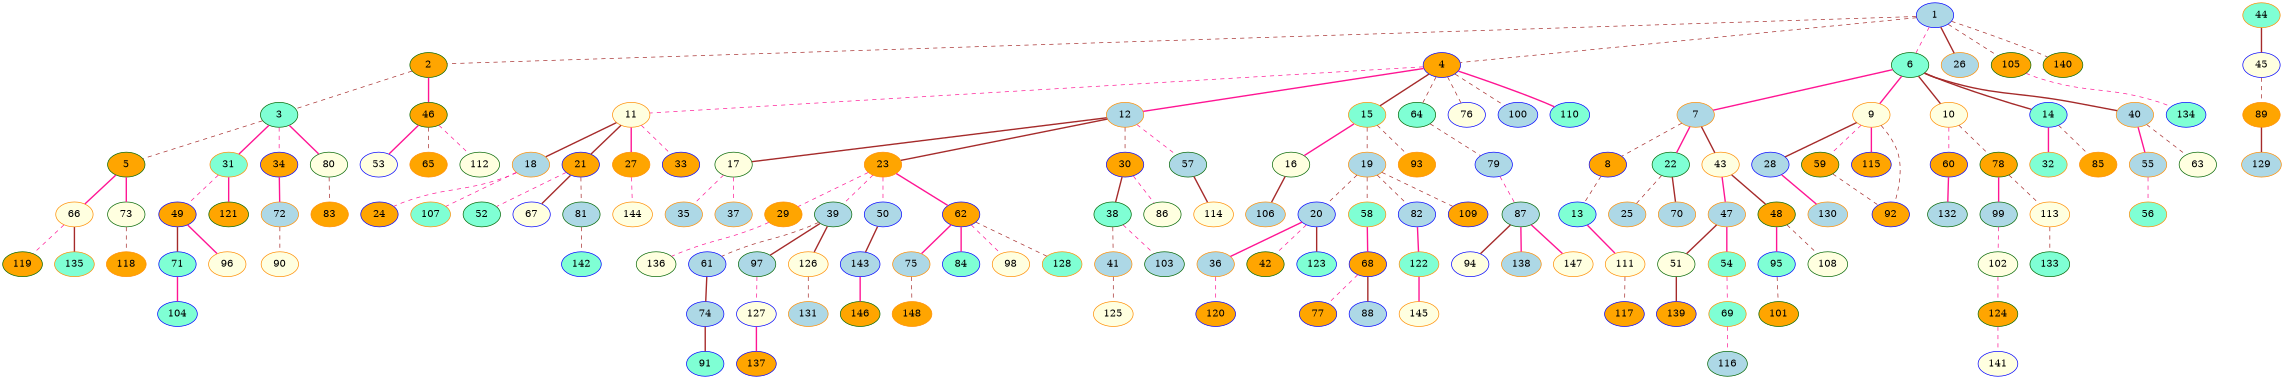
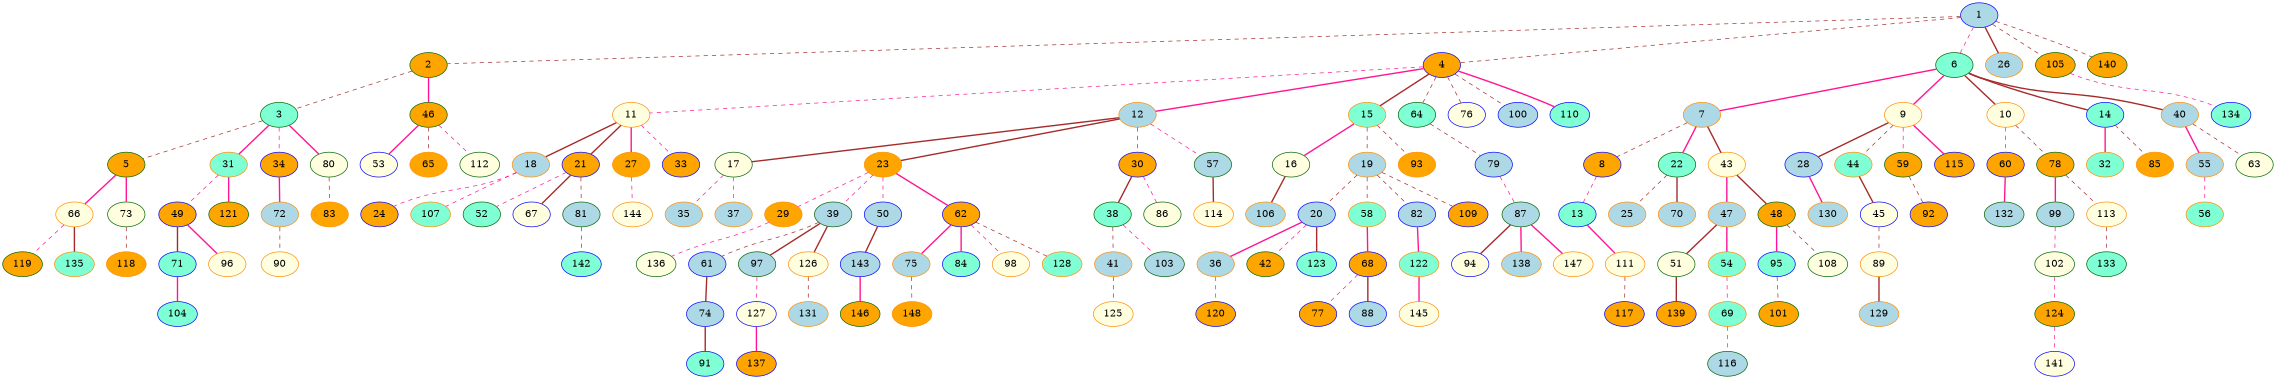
  graph {
    node [color=darkorange fillcolor=orange style=filled]
    edge [color=deeppink style=dashed]
    1 [color=blue fillcolor=lightblue]
    2 [color=darkgreen]
    4 [color=blue]
    6 [color=darkgreen fillcolor=aquamarine]
    26 [fillcolor=lightblue]
    105 [color=darkgreen]
    140 [color=darkgreen]
    3 [color=darkgreen fillcolor=aquamarine]
    46 [color=darkgreen]
    11 [fillcolor=lightyellow]
    12 [fillcolor=lightblue]
    15 [fillcolor=aquamarine]
    64 [color=darkgreen fillcolor=aquamarine]
    76 [color=blue fillcolor=lightyellow]
    100 [color=blue fillcolor=lightblue]
    110 [color=blue fillcolor=aquamarine]
    7 [fillcolor=lightblue]
    9 [fillcolor=lightyellow]
    10 [fillcolor=lightyellow]
    14 [color=blue fillcolor=aquamarine]
    40 [fillcolor=lightblue]
    134 [color=blue fillcolor=aquamarine]
    5 [color=darkgreen]
    31 [fillcolor=aquamarine]
    34 [color=blue]
    80 [color=darkgreen fillcolor=lightyellow]
    53 [color=blue fillcolor=lightyellow]
    65
    112 [color=darkgreen fillcolor=lightyellow]
    66 [fillcolor=lightyellow]
    73 [color=darkgreen fillcolor=lightyellow]
    49 [color=blue]
    121 [color=darkgreen]
    72 [fillcolor=lightblue]
    83
    18 [fillcolor=lightblue]
    21 [color=blue]
    27
    33 [color=blue]
    17 [color=darkgreen fillcolor=lightyellow]
    23
    30 [color=blue]
    57 [color=darkgreen fillcolor=lightblue]
    16 [color=darkgreen fillcolor=lightyellow]
    19 [fillcolor=lightblue]
    93
    79 [color=blue fillcolor=lightblue]
    119 [color=darkgreen]
    135 [fillcolor=aquamarine]
    118
    8 [color=blue]
    22 [color=darkgreen fillcolor=aquamarine]
    43 [fillcolor=lightyellow]
    28 [color=blue fillcolor=lightblue]
    44 [fillcolor=aquamarine]
    59 [color=darkgreen]
    115 [color=blue]
    60 [color=blue]
    78 [color=darkgreen]
    32 [fillcolor=aquamarine]
    85
    55 [fillcolor=lightblue]
    63 [color=darkgreen fillcolor=lightyellow]
    13 [color=blue fillcolor=aquamarine]
    25 [fillcolor=lightblue]
    70 [fillcolor=lightblue]
    47 [fillcolor=lightblue]
    48 [color=darkgreen]
    111 [fillcolor=lightyellow]
    130 [fillcolor=lightblue]
    45 [color=blue fillcolor=lightyellow]
    92 [color=blue]
    132 [color=darkgreen fillcolor=lightblue]
    99 [color=darkgreen fillcolor=lightblue]
    113 [fillcolor=lightyellow]
    24 [color=blue]
    107 [fillcolor=aquamarine]
    52 [color=darkgreen fillcolor=aquamarine]
    67 [color=blue fillcolor=lightyellow]
    81 [color=darkgreen fillcolor=lightblue]
    144 [fillcolor=lightyellow]
    35 [fillcolor=lightblue]
    37 [fillcolor=lightblue]
    29
    39 [color=darkgreen fillcolor=lightblue]
    50 [color=blue fillcolor=lightblue]
    62 [color=blue]
    38 [color=darkgreen fillcolor=aquamarine]
    86 [color=darkgreen fillcolor=lightyellow]
    114 [fillcolor=lightyellow]
    117 [color=blue]
    106 [fillcolor=lightblue]
    20 [color=blue fillcolor=lightblue]
    58 [fillcolor=aquamarine]
    82 [color=blue fillcolor=lightblue]
    109 [color=blue]
    36 [fillcolor=lightblue]
    42 [color=darkgreen]
    123 [color=blue fillcolor=aquamarine]
    68 [color=blue]
    122 [fillcolor=aquamarine]
    120 [color=blue]
    142 [color=blue fillcolor=aquamarine]
    136 [color=darkgreen fillcolor=lightyellow]
    61 [color=blue fillcolor=lightblue]
    97 [color=darkgreen fillcolor=lightblue]
    126 [fillcolor=lightyellow]
    143 [color=blue fillcolor=lightblue]
    75 [fillcolor=lightblue]
    84 [color=blue fillcolor=aquamarine]
    98 [fillcolor=lightyellow]
    128 [fillcolor=aquamarine]
    41 [fillcolor=lightblue]
    103 [color=darkgreen fillcolor=lightblue]
    71 [color=blue fillcolor=aquamarine]
    96 [fillcolor=lightyellow]
    90 [fillcolor=lightyellow]
    125 [fillcolor=lightyellow]
    74 [color=blue fillcolor=lightblue]
    127 [color=blue fillcolor=lightyellow]
    131 [fillcolor=lightblue]
    56 [fillcolor=aquamarine]
    51 [color=darkgreen fillcolor=lightyellow]
    54 [fillcolor=aquamarine]
    95 [color=blue fillcolor=aquamarine]
    108 [color=darkgreen fillcolor=lightyellow]
-   89
+   89 [fillcolor=lightyellow]
    129 [fillcolor=lightblue]
    139 [color=blue]
    69 [fillcolor=aquamarine]
    101 [color=darkgreen]
    104 [color=blue fillcolor=aquamarine]
    146 [color=darkgreen]
    116 [color=darkgreen fillcolor=lightblue]
    77 [color=blue]
    88 [color=blue fillcolor=lightblue]
    91 [color=blue fillcolor=aquamarine]
    148
    87 [color=darkgreen fillcolor=lightblue]
    102 [color=darkgreen fillcolor=lightyellow]
    133 [color=darkgreen fillcolor=aquamarine]
    94 [color=blue fillcolor=lightyellow]
    138 [fillcolor=lightblue]
    147 [fillcolor=lightyellow]
    145 [fillcolor=lightyellow]
    137 [color=blue]
    124 [color=darkgreen]
    141 [color=blue fillcolor=lightyellow]
    1 -- 2 [color=brown]
    1 -- 4 [color=brown]
    1 -- 6
    1 -- 26 [color=brown style=bold]
    1 -- 105 [color=brown]
    1 -- 140 [color=brown]
    2 -- 3 [color=brown]
    2 -- 46 [style=bold]
    4 -- 11
    4 -- 12 [style=bold]
    4 -- 15 [color=brown style=bold]
    4 -- 64 [color=brown]
    4 -- 76 [color=brown]
    4 -- 100 [color=brown]
    4 -- 110 [style=bold]
    6 -- 7 [style=bold]
    6 -- 9 [style=bold]
    6 -- 10 [color=brown style=bold]
    6 -- 14 [color=brown style=bold]
    6 -- 40 [color=brown style=bold]
    105 -- 134
    3 -- 5 [color=brown]
    3 -- 31 [style=bold]
    3 -- 34
    3 -- 80 [style=bold]
    46 -- 53 [style=bold]
    46 -- 65 [color=brown]
    46 -- 112
    11 -- 18 [color=brown style=bold]
    11 -- 21 [color=brown style=bold]
    11 -- 27 [style=bold]
    11 -- 33
    12 -- 17 [color=brown style=bold]
    12 -- 23 [color=brown style=bold]
    12 -- 30 [color=brown]
    12 -- 57
    15 -- 16 [style=bold]
    15 -- 19 [color=brown]
    15 -- 93 [color=brown]
    64 -- 79 [color=brown]
    7 -- 8 [color=brown]
    7 -- 22 [style=bold]
    7 -- 43 [color=brown style=bold]
    9 -- 28 [color=brown style=bold]
-   9 -- 92 [color=brown]
+   9 -- 44 [color=brown]
    9 -- 59
    9 -- 115 [style=bold]
    10 -- 60
    10 -- 78 [color=brown]
    14 -- 32 [style=bold]
    14 -- 85 [color=brown]
    40 -- 55 [style=bold]
    40 -- 63 [color=brown]
    5 -- 66 [style=bold]
    5 -- 73 [style=bold]
    31 -- 49
    31 -- 121 [style=bold]
    34 -- 72 [style=bold]
    80 -- 83 [color=brown]
    66 -- 119
    66 -- 135 [color=brown style=bold]
    73 -- 118 [color=brown]
    49 -- 71 [color=brown style=bold]
    49 -- 96 [style=bold]
    72 -- 90 [color=brown]
    18 -- 24
    18 -- 107
    21 -- 52
    21 -- 67 [color=brown style=bold]
    21 -- 81 [color=brown]
    27 -- 144
    17 -- 35
    17 -- 37
    23 -- 29
    23 -- 39
    23 -- 50
    23 -- 62 [style=bold]
    30 -- 38 [color=brown style=bold]
    30 -- 86
    57 -- 114 [color=brown style=bold]
    16 -- 106 [color=brown style=bold]
    19 -- 20 [color=brown]
    19 -- 58 [color=brown]
    19 -- 82 [color=brown]
    19 -- 109 [color=brown]
    79 -- 87
-   8 -- 13 [color=brown]
+   8 -- 13
    22 -- 25 [color=brown]
    22 -- 70 [color=brown style=bold]
    43 -- 47 [style=bold]
    43 -- 48 [color=brown style=bold]
    28 -- 130 [style=bold]
    44 -- 45 [color=brown style=bold]
    59 -- 92 [color=brown]
    60 -- 132 [style=bold]
    78 -- 99 [style=bold]
    78 -- 113 [color=brown]
    55 -- 56
    13 -- 111 [style=bold]
    47 -- 51 [color=brown style=bold]
    47 -- 54 [style=bold]
    48 -- 95 [style=bold]
    48 -- 108 [color=brown]
    111 -- 117 [color=brown]
    45 -- 89 [color=brown]
    99 -- 102
    113 -- 133 [color=brown]
    81 -- 142 [color=brown]
    29 -- 136
    39 -- 61 [color=brown]
    39 -- 97 [color=brown style=bold]
    39 -- 126 [color=brown style=bold]
    50 -- 143 [color=brown style=bold]
    62 -- 75 [style=bold]
    62 -- 84 [style=bold]
    62 -- 98
    62 -- 128 [color=brown]
    38 -- 41 [color=brown]
    38 -- 103
    20 -- 36 [style=bold]
    20 -- 42
    20 -- 123 [color=brown style=bold]
    58 -- 68 [style=bold]
    82 -- 122 [style=bold]
    36 -- 120
    68 -- 77
    68 -- 88 [color=brown style=bold]
    122 -- 145 [style=bold]
    61 -- 74 [color=brown style=bold]
    97 -- 127
    126 -- 131 [color=brown]
    143 -- 146 [style=bold]
    75 -- 148 [color=brown]
    41 -- 125 [color=brown]
    71 -- 104 [style=bold]
    74 -- 91 [color=brown style=bold]
    127 -- 137 [style=bold]
    51 -- 139 [color=brown style=bold]
    54 -- 69
    95 -- 101 [color=brown]
    89 -- 129 [color=brown style=bold]
    69 -- 116
    87 -- 94 [color=brown style=bold]
    87 -- 138 [style=bold]
    87 -- 147 [style=bold]
    102 -- 124
    124 -- 141
  }
